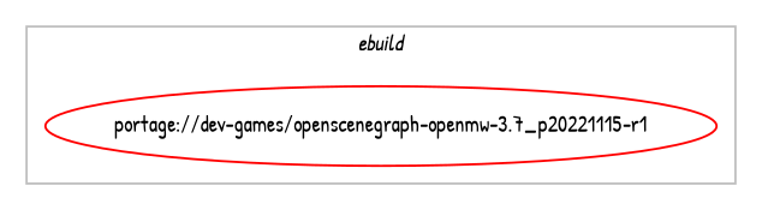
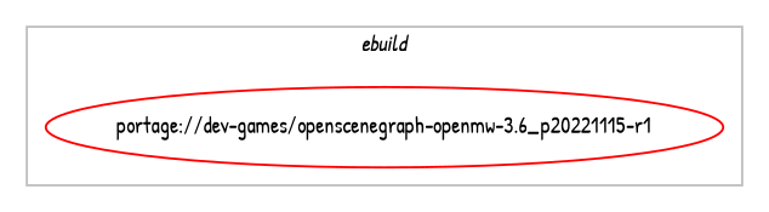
  digraph {
    compound=true
    concentrate=true
    fontname="Patrick Hand"
    fontsize=10
    newrank=true
    rankdir=TB
    ranksep=1.5
-   n1 [color=red fontname="Patrick Hand" fontsize=10 label="portage://dev-games/openscenegraph-openmw-3.7_p20221115-r1" width=4]
+   n1 [color=red fontname="Patrick Hand" fontsize=10 label="portage://dev-games/openscenegraph-openmw-3.6_p20221115-r1" width=4]
    subgraph cluster_1 {
      color=gray
      label=<<i>ebuild</i>>
      n1
    }
    subgraph cluster_2 {
      color=gray
      label=<<i>dependencies</i>>
      subgraph cluster_3 {
        color=gray
        fillcolor="#eeeeee"
        label=<<i>compile</i>>
        style=filled
      }
      subgraph cluster_4 {
        color=gray
        fillcolor="#eeeeee"
        label=<<i>compile and run</i>>
        style=filled
      }
      subgraph cluster_5 {
        color=gray
        fillcolor="#eeeeee"
        label=<<i>run</i>>
        style=filled
      }
    }
    subgraph cluster_6 {
      color=gray
      label=<<i>candidates</i>>
      rank=same
    }
  }
